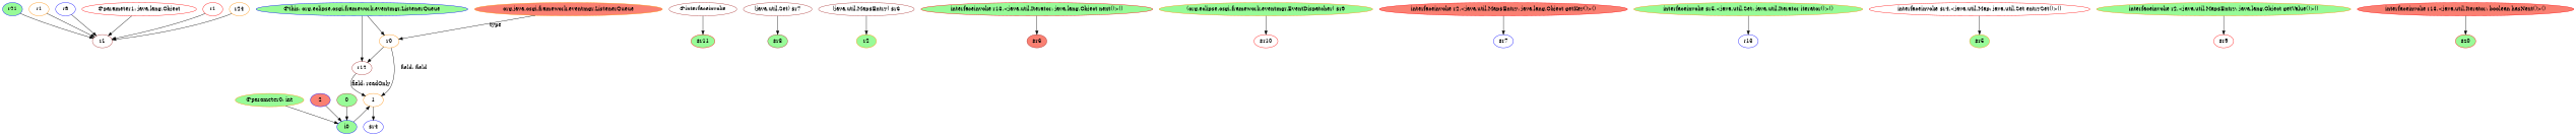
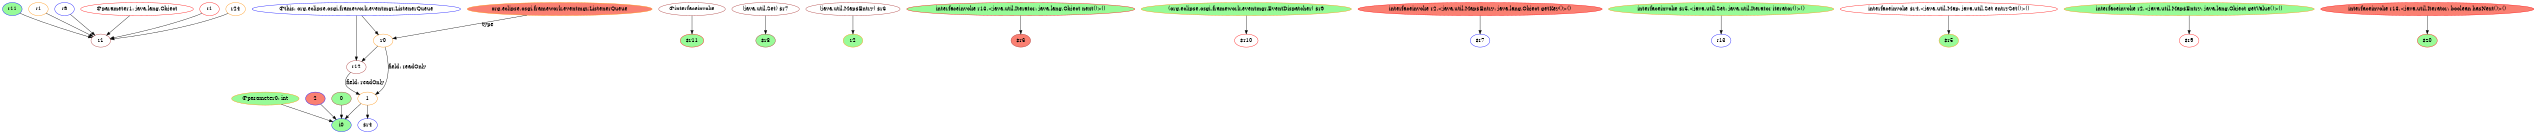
  digraph {
    node [color=darkorange fillcolor=white style=filled]
-   n1 [color=blue fillcolor=palegreen label=r21]
+   n1 [color=blue fillcolor=palegreen label=r11]
    n2 [color=brown label=r1]
    n3 [label=r0]
    n4 [color=brown label=r12]
    n5 [label=1]
    n6 [color=blue fillcolor=palegreen label=i0]
    n7 [color=blue label="$r4"]
    n8 [fillcolor=palegreen label="@parameter0: int"]
-   n9 [fillcolor=salmon label="org.java.osgi.framework.eventmgr.ListenerQueue"]
+   n9 [fillcolor=salmon label="org.eclipse.osgi.framework.eventmgr.ListenerQueue"]
    n10 [color=brown label="@interfaceinvoke"]
    n11 [color=red fillcolor=palegreen label="$r11"]
-   n12 [color=blue fillcolor=palegreen label="@this: org.eclipse.osgi.framework.eventmgr.ListenerQueue"]
+   n12 [color=blue label="@this: org.eclipse.osgi.framework.eventmgr.ListenerQueue"]
    n13 [color=blue fillcolor=salmon label=2]
    n14 [color=brown fillcolor=palegreen label=0]
    n15 [label=r1]
    n16 [color=brown label="(java.util.Set) $r7"]
    n17 [color=brown fillcolor=palegreen label="$r8"]
    n18 [color=brown label="(java.util.Map$Entry) $r6"]
    n19 [fillcolor=palegreen label=r2]
    n20 [color=red fillcolor=palegreen label="interfaceinvoke r13.<java.util.Iterator: java.lang.Object next()>()"]
    n21 [color=brown fillcolor=salmon label="$r6"]
    n22 [fillcolor=palegreen label="(org.eclipse.osgi.framework.eventmgr.EventDispatcher) $r9"]
    n23 [color=red label="$r10"]
    n24 [color=blue label=r9]
    n25 [color=red label="@parameter1: java.lang.Object"]
    n26 [color=red label=r1]
    n27 [color=red fillcolor=salmon label="interfaceinvoke r2.<java.util.Map$Entry: java.lang.Object getKey()>()"]
    n28 [color=blue label="$r7"]
    n29 [fillcolor=palegreen label="interfaceinvoke $r5.<java.util.Set: java.util.Iterator iterator()>()"]
    n30 [color=blue label=r13]
    n31 [color=red label="interfaceinvoke $r4.<java.util.Map: java.util.Set entrySet()>()"]
    n32 [fillcolor=palegreen label="$r5"]
    n33 [fillcolor=palegreen label="interfaceinvoke r2.<java.util.Map$Entry: java.lang.Object getValue()>()"]
    n34 [color=red label="$r9"]
    n35 [label=r24]
    n36 [color=red fillcolor=salmon label="interfaceinvoke r13.<java.util.Iterator: boolean hasNext()>()"]
    n37 [color=red fillcolor=palegreen label="$z0"]
    n1 -> n2
    n3 -> n4
-   n3 -> n5 [label="field: field"]
+   n3 -> n5 [label="field: readOnly"]
    n4 -> n5 [label="field: readOnly"]
-   n6 -> n5
+   n5 -> n6
    n5 -> n7
    n8 -> n6
    n9 -> n3 [label=type]
    n10 -> n11
    n12 -> n3
    n12 -> n4
    n13 -> n6
    n14 -> n6
    n15 -> n2
    n16 -> n17
    n18 -> n19
    n20 -> n21
    n22 -> n23
    n24 -> n2
    n25 -> n2
    n26 -> n2
    n27 -> n28
    n29 -> n30
    n31 -> n32
    n33 -> n34
    n35 -> n2
    n36 -> n37
  }
